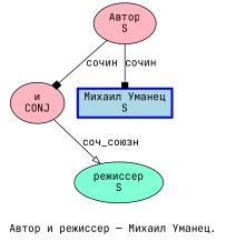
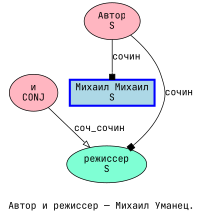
  digraph {
    fontname="JetBrains Mono"
    label="Автор и режиссер — Михаил Уманец."
    node [fillcolor=lightpink fontname="JetBrains Mono" penwidth=1 shape=ellipse style=filled]
    edge [arrowhead=box fontname="JetBrains Mono"]
    n1 [label="Автор\nS"]
    n2 [label="и\nCONJ"]
-   n3 [color=blue fillcolor=lightblue label="Михаил Уманец\nS" penwidth=3 shape=box]
+   n3 [color=blue fillcolor=lightblue label="Михаил Михаил\nS" penwidth=3 shape=box]
    n4 [fillcolor=aquamarine label="режиссер\nS"]
-   n1 -> n2 [label="сочин"]
+   n1 -> n4 [label="сочин"]
    n1 -> n3 [label="сочин"]
-   n2 -> n4 [arrowhead=onormal label="соч_союзн"]
+   n2 -> n4 [arrowhead=onormal label="соч_сочин"]
  }
